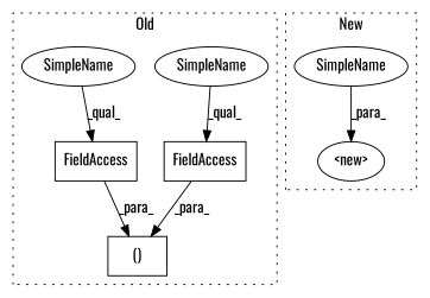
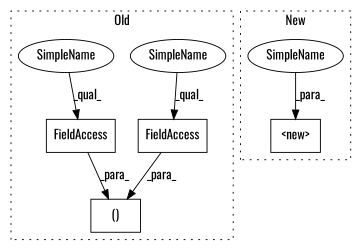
  digraph {
    fontname=Oswald
    node [a=42 l=4 s=163 shape=box fontname=Oswald]
    edge [fontname=Oswald]
    n1 [a=106 l=67 label="()"]
    n2 [a=22 l=7 label=FieldAccess s=203]
    n3 [a=22 l=7 label=FieldAccess]
    n4 [label=SimpleName shape=ellipse]
    n5 [label=SimpleName s=203 shape=ellipse]
-   n6 [a=46 l="6,2" label="<new>" s="158,174" shape=ellipse]
+   n6 [a=46 l="6,2" label="<new>" s="158,174"]
    n7 [label=SimpleName s=170 shape=ellipse]
    subgraph cluster_1 {
      label=Old
      style=dotted
      n1
      n2
      n3
      n4
      n5
    }
    subgraph cluster_2 {
      label=New
      style=dotted
      n6
      n7
    }
    n2 -> n1 [label=_para_]
    n3 -> n1 [label=_para_]
    n4 -> n3 [label=_qual_]
    n5 -> n2 [label=_qual_]
    n7 -> n6 [label=_para_]
  }
